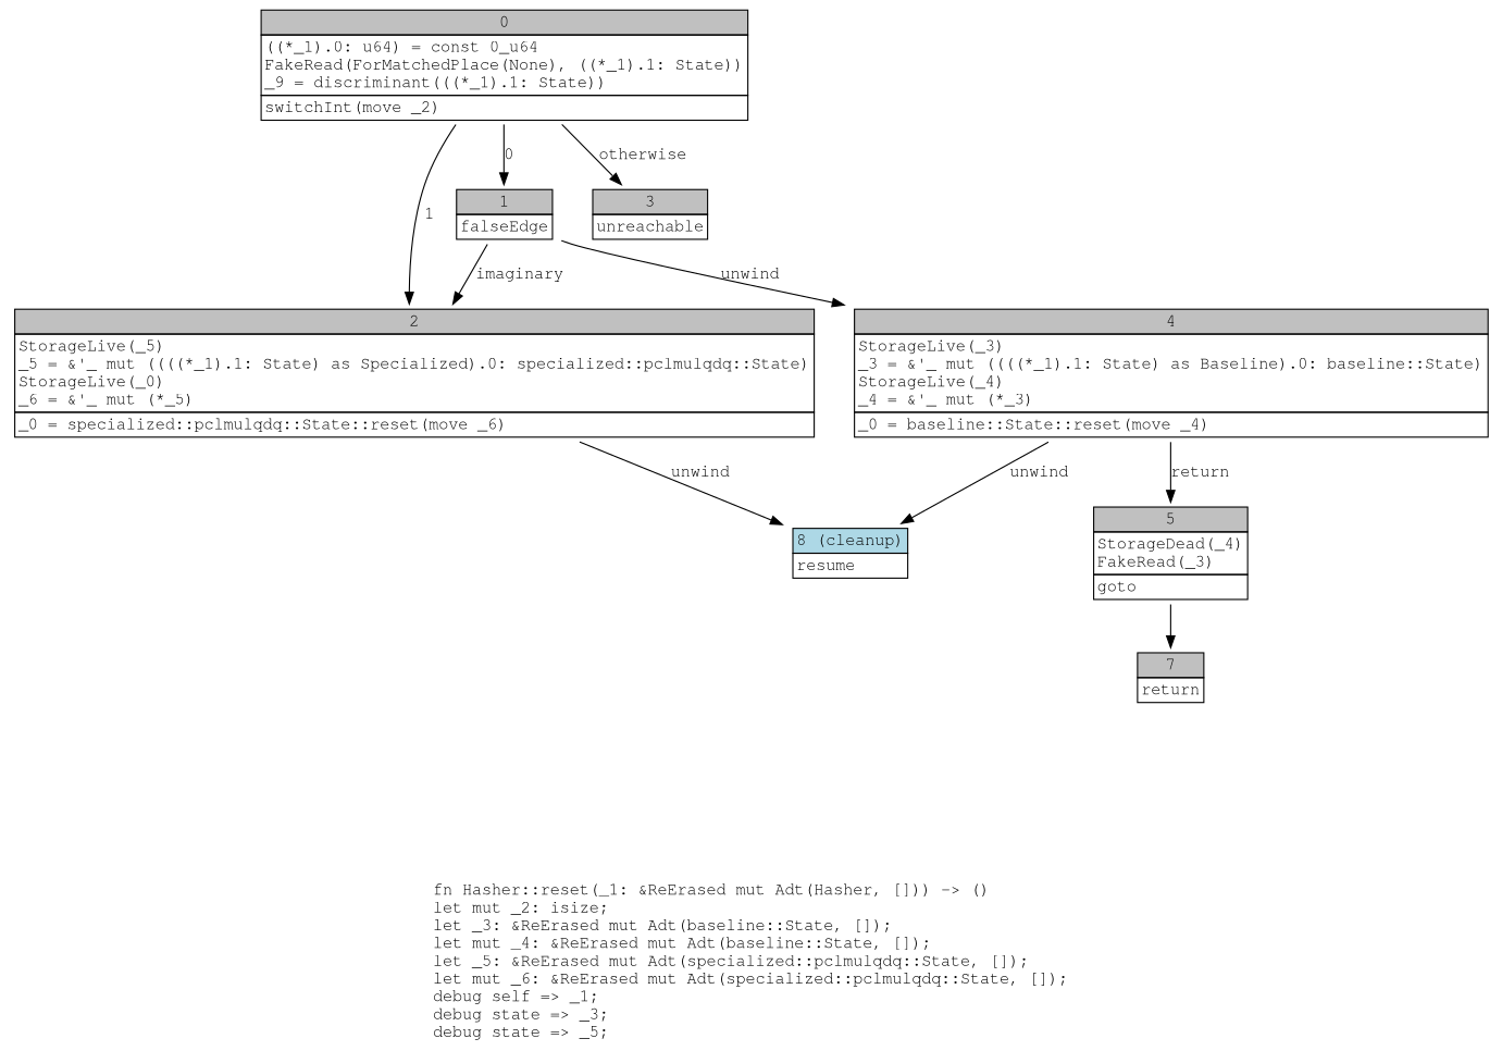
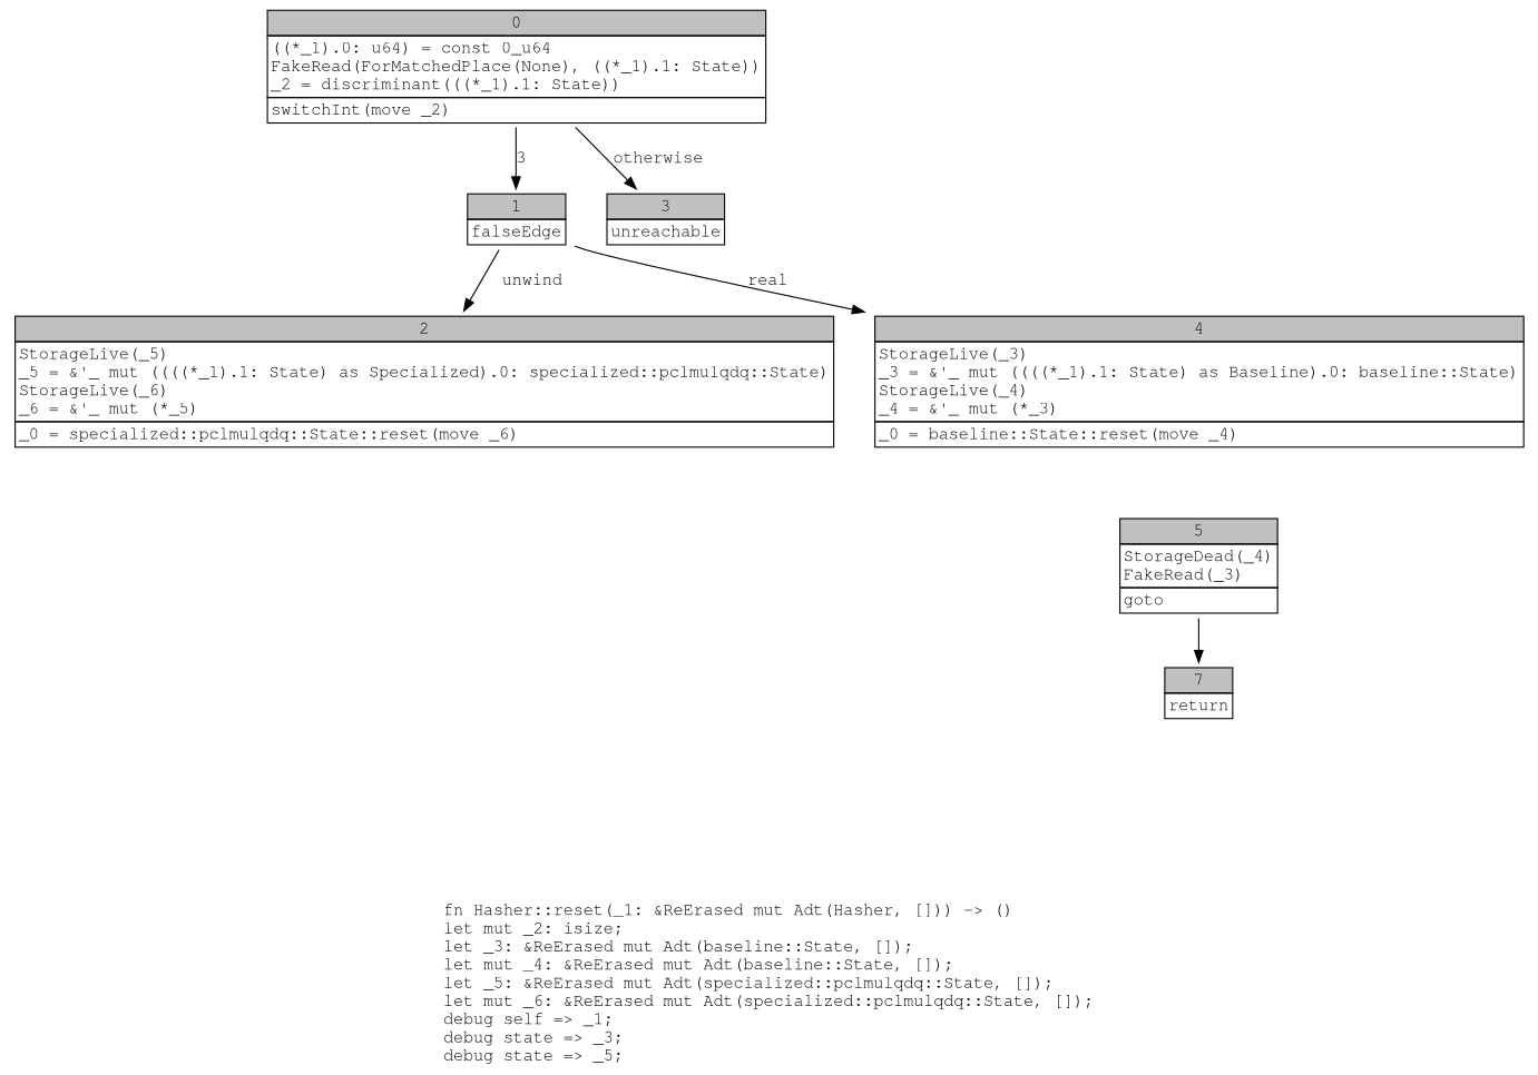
  digraph {
    fontname="Courier, monospace"
    label=<fn Hasher::reset(_1: &amp;ReErased mut Adt(Hasher, [])) -&gt; ()<br align="left"/>let mut _2: isize;<br align="left"/>let _3: &amp;ReErased mut Adt(baseline::State, []);<br align="left"/>let mut _4: &amp;ReErased mut Adt(baseline::State, []);<br align="left"/>let _5: &amp;ReErased mut Adt(specialized::pclmulqdq::State, []);<br align="left"/>let mut _6: &amp;ReErased mut Adt(specialized::pclmulqdq::State, []);<br align="left"/>debug self =&gt; _1;<br align="left"/>debug state =&gt; _3;<br align="left"/>debug state =&gt; _5;<br align="left"/>>
    node [fontname="Courier, monospace" shape=none]
    edge [fontname="Courier, monospace"]
-   n1 [label=<<table border="0" cellborder="1" cellspacing="0"><tr><td bgcolor="gray" align="center" colspan="1">0</td></tr><tr><td align="left" balign="left">((*_1).0: u64) = const 0_u64<br/>FakeRead(ForMatchedPlace(None), ((*_1).1: State))<br/>_9 = discriminant(((*_1).1: State))<br/></td></tr><tr><td align="left">switchInt(move _2)</td></tr></table>>]
+   n1 [label=<<table border="0" cellborder="1" cellspacing="0"><tr><td bgcolor="gray" align="center" colspan="1">0</td></tr><tr><td align="left" balign="left">((*_1).0: u64) = const 0_u64<br/>FakeRead(ForMatchedPlace(None), ((*_1).1: State))<br/>_2 = discriminant(((*_1).1: State))<br/></td></tr><tr><td align="left">switchInt(move _2)</td></tr></table>>]
    n2 [label=<<table border="0" cellborder="1" cellspacing="0"><tr><td bgcolor="gray" align="center" colspan="1">1</td></tr><tr><td align="left">falseEdge</td></tr></table>>]
-   n3 [label=<<table border="0" cellborder="1" cellspacing="0"><tr><td bgcolor="gray" align="center" colspan="1">2</td></tr><tr><td align="left" balign="left">StorageLive(_5)<br/>_5 = &amp;'_ mut ((((*_1).1: State) as Specialized).0: specialized::pclmulqdq::State)<br/>StorageLive(_0)<br/>_6 = &amp;'_ mut (*_5)<br/></td></tr><tr><td align="left">_0 = specialized::pclmulqdq::State::reset(move _6)</td></tr></table>>]
+   n3 [label=<<table border="0" cellborder="1" cellspacing="0"><tr><td bgcolor="gray" align="center" colspan="1">2</td></tr><tr><td align="left" balign="left">StorageLive(_5)<br/>_5 = &amp;'_ mut ((((*_1).1: State) as Specialized).0: specialized::pclmulqdq::State)<br/>StorageLive(_6)<br/>_6 = &amp;'_ mut (*_5)<br/></td></tr><tr><td align="left">_0 = specialized::pclmulqdq::State::reset(move _6)</td></tr></table>>]
    n4 [label=<<table border="0" cellborder="1" cellspacing="0"><tr><td bgcolor="gray" align="center" colspan="1">3</td></tr><tr><td align="left">unreachable</td></tr></table>>]
    n5 [label=<<table border="0" cellborder="1" cellspacing="0"><tr><td bgcolor="gray" align="center" colspan="1">4</td></tr><tr><td align="left" balign="left">StorageLive(_3)<br/>_3 = &amp;'_ mut ((((*_1).1: State) as Baseline).0: baseline::State)<br/>StorageLive(_4)<br/>_4 = &amp;'_ mut (*_3)<br/></td></tr><tr><td align="left">_0 = baseline::State::reset(move _4)</td></tr></table>>]
-   n6 [label=<<table border="0" cellborder="1" cellspacing="0"><tr><td bgcolor="lightblue" align="center" colspan="1">8 (cleanup)</td></tr><tr><td align="left">resume</td></tr></table>>]
    n7 [label=<<table border="0" cellborder="1" cellspacing="0"><tr><td bgcolor="gray" align="center" colspan="1">5</td></tr><tr><td align="left" balign="left">StorageDead(_4)<br/>FakeRead(_3)<br/></td></tr><tr><td align="left">goto</td></tr></table>>]
    n8 [label=<<table border="0" cellborder="1" cellspacing="0"><tr><td bgcolor="gray" align="center" colspan="1">7</td></tr><tr><td align="left">return</td></tr></table>>]
-   n1 -> n2 [label=0]
-   n1 -> n3 [label=1]
+   n1 -> n2 [label=3]
    n1 -> n4 [label=otherwise]
-   n2 -> n3 [label=imaginary]
-   n2 -> n5 [label=unwind]
-   n3 -> n6 [label=unwind]
-   n5 -> n6 [label=unwind]
-   n5 -> n7 [label=return]
+   n2 -> n3 [label=unwind]
+   n2 -> n5 [label=real]
    n7 -> n8
  }
